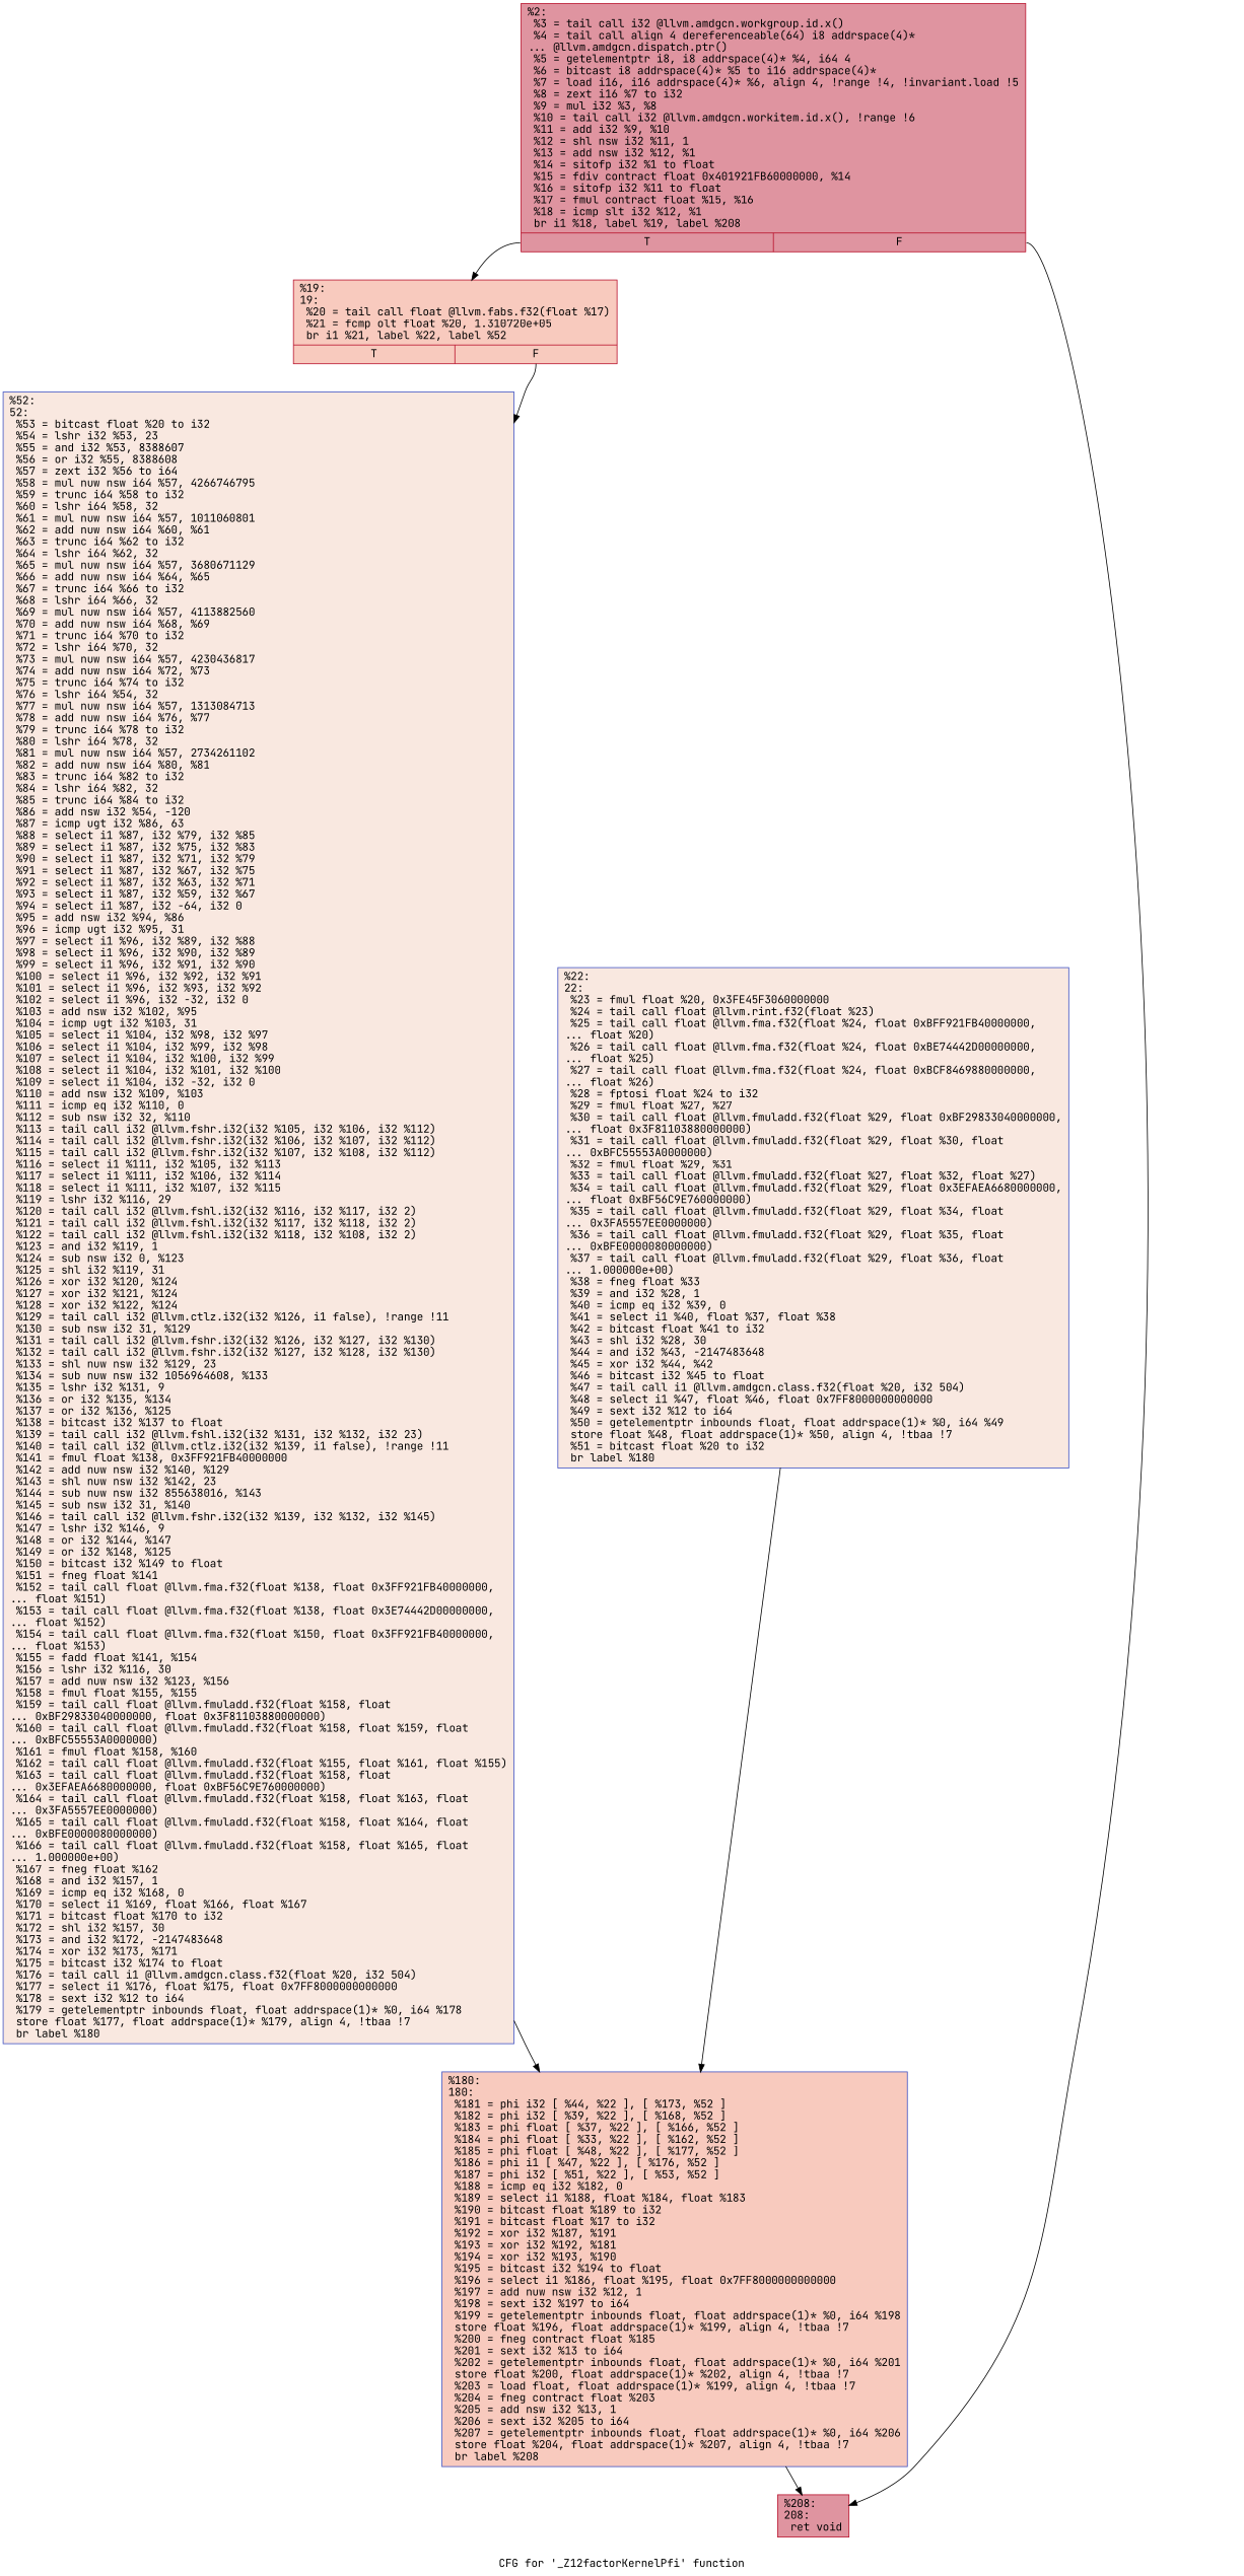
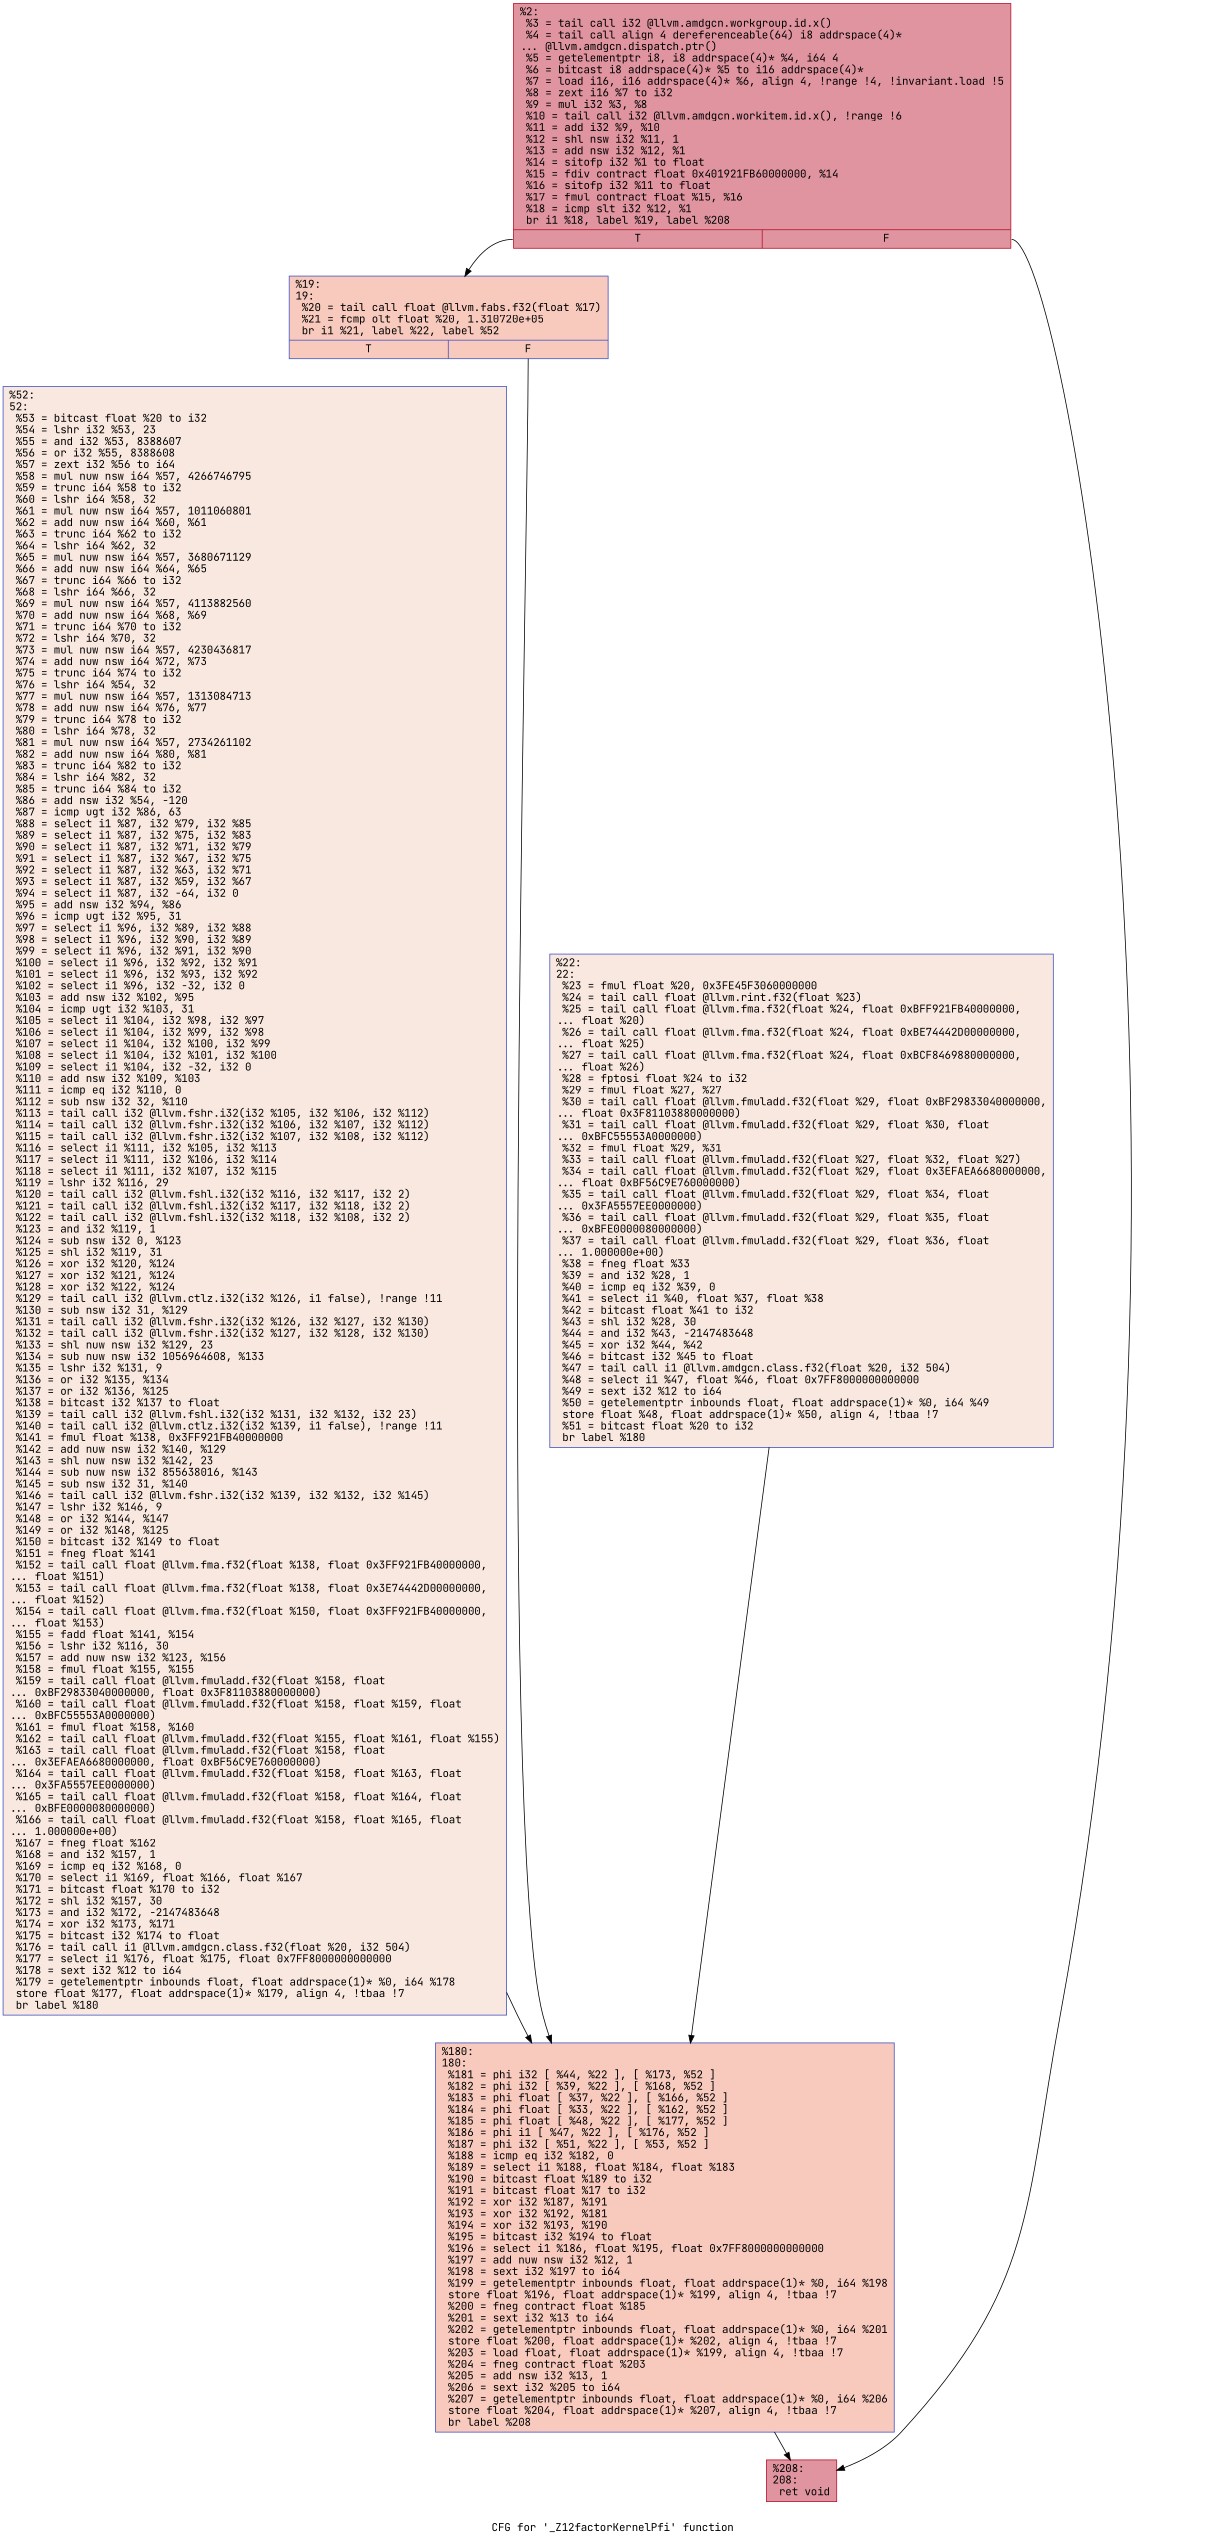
  digraph {
    fontname="JetBrains Mono"
    label="CFG for '_Z12factorKernelPfi' function"
    node [color="#3d50c3ff" fillcolor="#b70d2870" fontname="JetBrains Mono" shape=record style=filled]
    edge [fontname="JetBrains Mono"]
    n1 [color="#b70d28ff" label="{%2:\l  %3 = tail call i32 @llvm.amdgcn.workgroup.id.x()\l  %4 = tail call align 4 dereferenceable(64) i8 addrspace(4)*\l... @llvm.amdgcn.dispatch.ptr()\l  %5 = getelementptr i8, i8 addrspace(4)* %4, i64 4\l  %6 = bitcast i8 addrspace(4)* %5 to i16 addrspace(4)*\l  %7 = load i16, i16 addrspace(4)* %6, align 4, !range !4, !invariant.load !5\l  %8 = zext i16 %7 to i32\l  %9 = mul i32 %3, %8\l  %10 = tail call i32 @llvm.amdgcn.workitem.id.x(), !range !6\l  %11 = add i32 %9, %10\l  %12 = shl nsw i32 %11, 1\l  %13 = add nsw i32 %12, %1\l  %14 = sitofp i32 %1 to float\l  %15 = fdiv contract float 0x401921FB60000000, %14\l  %16 = sitofp i32 %11 to float\l  %17 = fmul contract float %15, %16\l  %18 = icmp slt i32 %12, %1\l  br i1 %18, label %19, label %208\l|{<s0>T|<s1>F}}"]
-   n2 [color="#b70d28ff" fillcolor="#ef886b70" label="{%19:\l19:                                               \l  %20 = tail call float @llvm.fabs.f32(float %17)\l  %21 = fcmp olt float %20, 1.310720e+05\l  br i1 %21, label %22, label %52\l|{<s0>T|<s1>F}}"]
+   n2 [fillcolor="#ef886b70" label="{%19:\l19:                                               \l  %20 = tail call float @llvm.fabs.f32(float %17)\l  %21 = fcmp olt float %20, 1.310720e+05\l  br i1 %21, label %22, label %52\l|{<s0>T|<s1>F}}"]
    n3 [color="#b70d28ff" label="{%208:\l208:                                              \l  ret void\l}"]
    n4 [fillcolor="#f1ccb870" label="{%52:\l52:                                               \l  %53 = bitcast float %20 to i32\l  %54 = lshr i32 %53, 23\l  %55 = and i32 %53, 8388607\l  %56 = or i32 %55, 8388608\l  %57 = zext i32 %56 to i64\l  %58 = mul nuw nsw i64 %57, 4266746795\l  %59 = trunc i64 %58 to i32\l  %60 = lshr i64 %58, 32\l  %61 = mul nuw nsw i64 %57, 1011060801\l  %62 = add nuw nsw i64 %60, %61\l  %63 = trunc i64 %62 to i32\l  %64 = lshr i64 %62, 32\l  %65 = mul nuw nsw i64 %57, 3680671129\l  %66 = add nuw nsw i64 %64, %65\l  %67 = trunc i64 %66 to i32\l  %68 = lshr i64 %66, 32\l  %69 = mul nuw nsw i64 %57, 4113882560\l  %70 = add nuw nsw i64 %68, %69\l  %71 = trunc i64 %70 to i32\l  %72 = lshr i64 %70, 32\l  %73 = mul nuw nsw i64 %57, 4230436817\l  %74 = add nuw nsw i64 %72, %73\l  %75 = trunc i64 %74 to i32\l  %76 = lshr i64 %54, 32\l  %77 = mul nuw nsw i64 %57, 1313084713\l  %78 = add nuw nsw i64 %76, %77\l  %79 = trunc i64 %78 to i32\l  %80 = lshr i64 %78, 32\l  %81 = mul nuw nsw i64 %57, 2734261102\l  %82 = add nuw nsw i64 %80, %81\l  %83 = trunc i64 %82 to i32\l  %84 = lshr i64 %82, 32\l  %85 = trunc i64 %84 to i32\l  %86 = add nsw i32 %54, -120\l  %87 = icmp ugt i32 %86, 63\l  %88 = select i1 %87, i32 %79, i32 %85\l  %89 = select i1 %87, i32 %75, i32 %83\l  %90 = select i1 %87, i32 %71, i32 %79\l  %91 = select i1 %87, i32 %67, i32 %75\l  %92 = select i1 %87, i32 %63, i32 %71\l  %93 = select i1 %87, i32 %59, i32 %67\l  %94 = select i1 %87, i32 -64, i32 0\l  %95 = add nsw i32 %94, %86\l  %96 = icmp ugt i32 %95, 31\l  %97 = select i1 %96, i32 %89, i32 %88\l  %98 = select i1 %96, i32 %90, i32 %89\l  %99 = select i1 %96, i32 %91, i32 %90\l  %100 = select i1 %96, i32 %92, i32 %91\l  %101 = select i1 %96, i32 %93, i32 %92\l  %102 = select i1 %96, i32 -32, i32 0\l  %103 = add nsw i32 %102, %95\l  %104 = icmp ugt i32 %103, 31\l  %105 = select i1 %104, i32 %98, i32 %97\l  %106 = select i1 %104, i32 %99, i32 %98\l  %107 = select i1 %104, i32 %100, i32 %99\l  %108 = select i1 %104, i32 %101, i32 %100\l  %109 = select i1 %104, i32 -32, i32 0\l  %110 = add nsw i32 %109, %103\l  %111 = icmp eq i32 %110, 0\l  %112 = sub nsw i32 32, %110\l  %113 = tail call i32 @llvm.fshr.i32(i32 %105, i32 %106, i32 %112)\l  %114 = tail call i32 @llvm.fshr.i32(i32 %106, i32 %107, i32 %112)\l  %115 = tail call i32 @llvm.fshr.i32(i32 %107, i32 %108, i32 %112)\l  %116 = select i1 %111, i32 %105, i32 %113\l  %117 = select i1 %111, i32 %106, i32 %114\l  %118 = select i1 %111, i32 %107, i32 %115\l  %119 = lshr i32 %116, 29\l  %120 = tail call i32 @llvm.fshl.i32(i32 %116, i32 %117, i32 2)\l  %121 = tail call i32 @llvm.fshl.i32(i32 %117, i32 %118, i32 2)\l  %122 = tail call i32 @llvm.fshl.i32(i32 %118, i32 %108, i32 2)\l  %123 = and i32 %119, 1\l  %124 = sub nsw i32 0, %123\l  %125 = shl i32 %119, 31\l  %126 = xor i32 %120, %124\l  %127 = xor i32 %121, %124\l  %128 = xor i32 %122, %124\l  %129 = tail call i32 @llvm.ctlz.i32(i32 %126, i1 false), !range !11\l  %130 = sub nsw i32 31, %129\l  %131 = tail call i32 @llvm.fshr.i32(i32 %126, i32 %127, i32 %130)\l  %132 = tail call i32 @llvm.fshr.i32(i32 %127, i32 %128, i32 %130)\l  %133 = shl nuw nsw i32 %129, 23\l  %134 = sub nuw nsw i32 1056964608, %133\l  %135 = lshr i32 %131, 9\l  %136 = or i32 %135, %134\l  %137 = or i32 %136, %125\l  %138 = bitcast i32 %137 to float\l  %139 = tail call i32 @llvm.fshl.i32(i32 %131, i32 %132, i32 23)\l  %140 = tail call i32 @llvm.ctlz.i32(i32 %139, i1 false), !range !11\l  %141 = fmul float %138, 0x3FF921FB40000000\l  %142 = add nuw nsw i32 %140, %129\l  %143 = shl nuw nsw i32 %142, 23\l  %144 = sub nuw nsw i32 855638016, %143\l  %145 = sub nsw i32 31, %140\l  %146 = tail call i32 @llvm.fshr.i32(i32 %139, i32 %132, i32 %145)\l  %147 = lshr i32 %146, 9\l  %148 = or i32 %144, %147\l  %149 = or i32 %148, %125\l  %150 = bitcast i32 %149 to float\l  %151 = fneg float %141\l  %152 = tail call float @llvm.fma.f32(float %138, float 0x3FF921FB40000000,\l... float %151)\l  %153 = tail call float @llvm.fma.f32(float %138, float 0x3E74442D00000000,\l... float %152)\l  %154 = tail call float @llvm.fma.f32(float %150, float 0x3FF921FB40000000,\l... float %153)\l  %155 = fadd float %141, %154\l  %156 = lshr i32 %116, 30\l  %157 = add nuw nsw i32 %123, %156\l  %158 = fmul float %155, %155\l  %159 = tail call float @llvm.fmuladd.f32(float %158, float\l... 0xBF29833040000000, float 0x3F81103880000000)\l  %160 = tail call float @llvm.fmuladd.f32(float %158, float %159, float\l... 0xBFC55553A0000000)\l  %161 = fmul float %158, %160\l  %162 = tail call float @llvm.fmuladd.f32(float %155, float %161, float %155)\l  %163 = tail call float @llvm.fmuladd.f32(float %158, float\l... 0x3EFAEA6680000000, float 0xBF56C9E760000000)\l  %164 = tail call float @llvm.fmuladd.f32(float %158, float %163, float\l... 0x3FA5557EE0000000)\l  %165 = tail call float @llvm.fmuladd.f32(float %158, float %164, float\l... 0xBFE0000080000000)\l  %166 = tail call float @llvm.fmuladd.f32(float %158, float %165, float\l... 1.000000e+00)\l  %167 = fneg float %162\l  %168 = and i32 %157, 1\l  %169 = icmp eq i32 %168, 0\l  %170 = select i1 %169, float %166, float %167\l  %171 = bitcast float %170 to i32\l  %172 = shl i32 %157, 30\l  %173 = and i32 %172, -2147483648\l  %174 = xor i32 %173, %171\l  %175 = bitcast i32 %174 to float\l  %176 = tail call i1 @llvm.amdgcn.class.f32(float %20, i32 504)\l  %177 = select i1 %176, float %175, float 0x7FF8000000000000\l  %178 = sext i32 %12 to i64\l  %179 = getelementptr inbounds float, float addrspace(1)* %0, i64 %178\l  store float %177, float addrspace(1)* %179, align 4, !tbaa !7\l  br label %180\l}"]
    n5 [fillcolor="#f1ccb870" label="{%22:\l22:                                               \l  %23 = fmul float %20, 0x3FE45F3060000000\l  %24 = tail call float @llvm.rint.f32(float %23)\l  %25 = tail call float @llvm.fma.f32(float %24, float 0xBFF921FB40000000,\l... float %20)\l  %26 = tail call float @llvm.fma.f32(float %24, float 0xBE74442D00000000,\l... float %25)\l  %27 = tail call float @llvm.fma.f32(float %24, float 0xBCF8469880000000,\l... float %26)\l  %28 = fptosi float %24 to i32\l  %29 = fmul float %27, %27\l  %30 = tail call float @llvm.fmuladd.f32(float %29, float 0xBF29833040000000,\l... float 0x3F81103880000000)\l  %31 = tail call float @llvm.fmuladd.f32(float %29, float %30, float\l... 0xBFC55553A0000000)\l  %32 = fmul float %29, %31\l  %33 = tail call float @llvm.fmuladd.f32(float %27, float %32, float %27)\l  %34 = tail call float @llvm.fmuladd.f32(float %29, float 0x3EFAEA6680000000,\l... float 0xBF56C9E760000000)\l  %35 = tail call float @llvm.fmuladd.f32(float %29, float %34, float\l... 0x3FA5557EE0000000)\l  %36 = tail call float @llvm.fmuladd.f32(float %29, float %35, float\l... 0xBFE0000080000000)\l  %37 = tail call float @llvm.fmuladd.f32(float %29, float %36, float\l... 1.000000e+00)\l  %38 = fneg float %33\l  %39 = and i32 %28, 1\l  %40 = icmp eq i32 %39, 0\l  %41 = select i1 %40, float %37, float %38\l  %42 = bitcast float %41 to i32\l  %43 = shl i32 %28, 30\l  %44 = and i32 %43, -2147483648\l  %45 = xor i32 %44, %42\l  %46 = bitcast i32 %45 to float\l  %47 = tail call i1 @llvm.amdgcn.class.f32(float %20, i32 504)\l  %48 = select i1 %47, float %46, float 0x7FF8000000000000\l  %49 = sext i32 %12 to i64\l  %50 = getelementptr inbounds float, float addrspace(1)* %0, i64 %49\l  store float %48, float addrspace(1)* %50, align 4, !tbaa !7\l  %51 = bitcast float %20 to i32\l  br label %180\l}"]
    n6 [fillcolor="#ef886b70" label="{%180:\l180:                                              \l  %181 = phi i32 [ %44, %22 ], [ %173, %52 ]\l  %182 = phi i32 [ %39, %22 ], [ %168, %52 ]\l  %183 = phi float [ %37, %22 ], [ %166, %52 ]\l  %184 = phi float [ %33, %22 ], [ %162, %52 ]\l  %185 = phi float [ %48, %22 ], [ %177, %52 ]\l  %186 = phi i1 [ %47, %22 ], [ %176, %52 ]\l  %187 = phi i32 [ %51, %22 ], [ %53, %52 ]\l  %188 = icmp eq i32 %182, 0\l  %189 = select i1 %188, float %184, float %183\l  %190 = bitcast float %189 to i32\l  %191 = bitcast float %17 to i32\l  %192 = xor i32 %187, %191\l  %193 = xor i32 %192, %181\l  %194 = xor i32 %193, %190\l  %195 = bitcast i32 %194 to float\l  %196 = select i1 %186, float %195, float 0x7FF8000000000000\l  %197 = add nuw nsw i32 %12, 1\l  %198 = sext i32 %197 to i64\l  %199 = getelementptr inbounds float, float addrspace(1)* %0, i64 %198\l  store float %196, float addrspace(1)* %199, align 4, !tbaa !7\l  %200 = fneg contract float %185\l  %201 = sext i32 %13 to i64\l  %202 = getelementptr inbounds float, float addrspace(1)* %0, i64 %201\l  store float %200, float addrspace(1)* %202, align 4, !tbaa !7\l  %203 = load float, float addrspace(1)* %199, align 4, !tbaa !7\l  %204 = fneg contract float %203\l  %205 = add nsw i32 %13, 1\l  %206 = sext i32 %205 to i64\l  %207 = getelementptr inbounds float, float addrspace(1)* %0, i64 %206\l  store float %204, float addrspace(1)* %207, align 4, !tbaa !7\l  br label %208\l}"]
    n1 -> n2 [tailport=s0]
    n1 -> n3 [tailport=s1]
-   n2 -> n4 [tailport=s1]
+   n2 -> n6 [tailport=s1]
    n4 -> n6
    n5 -> n6
    n6 -> n3
  }
